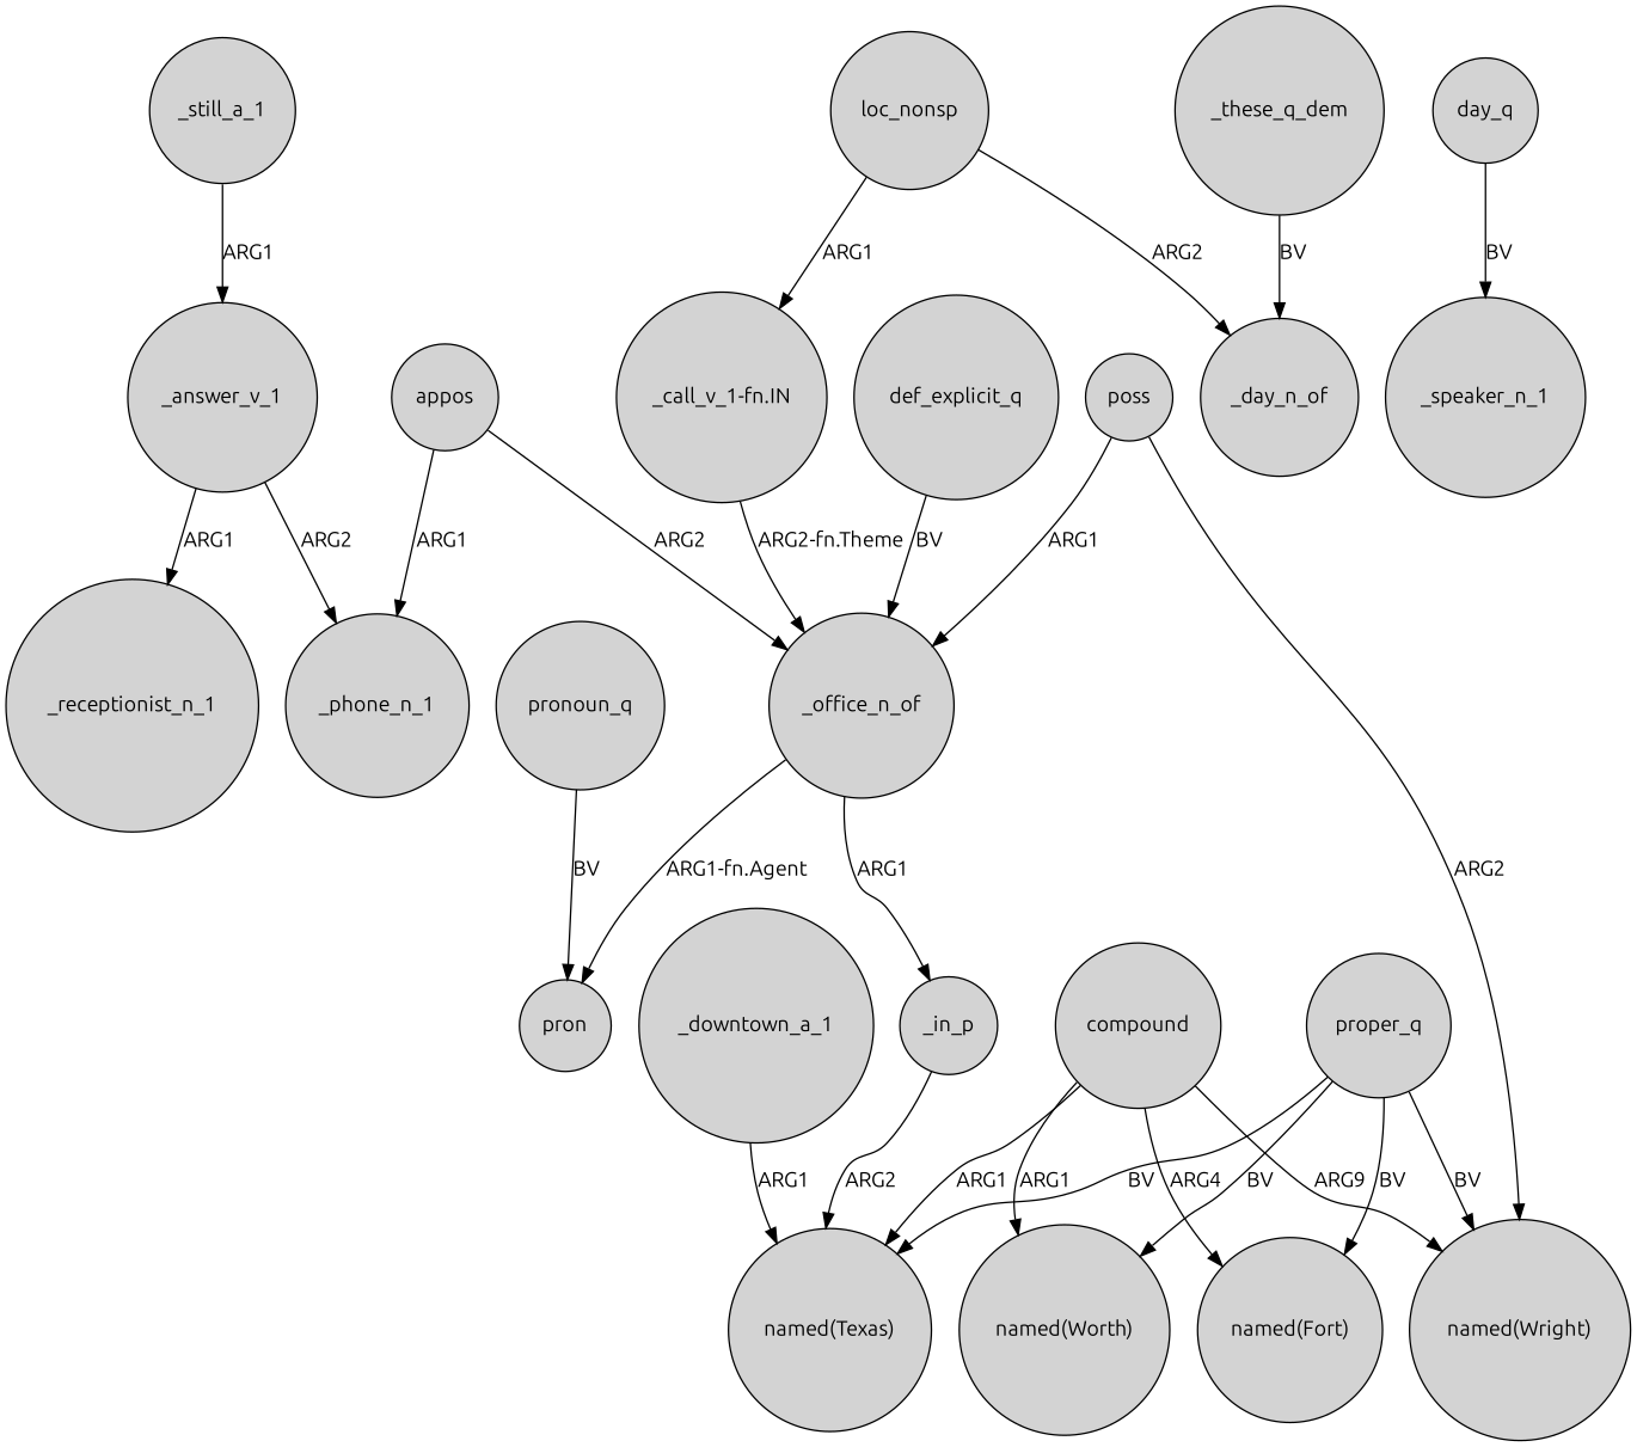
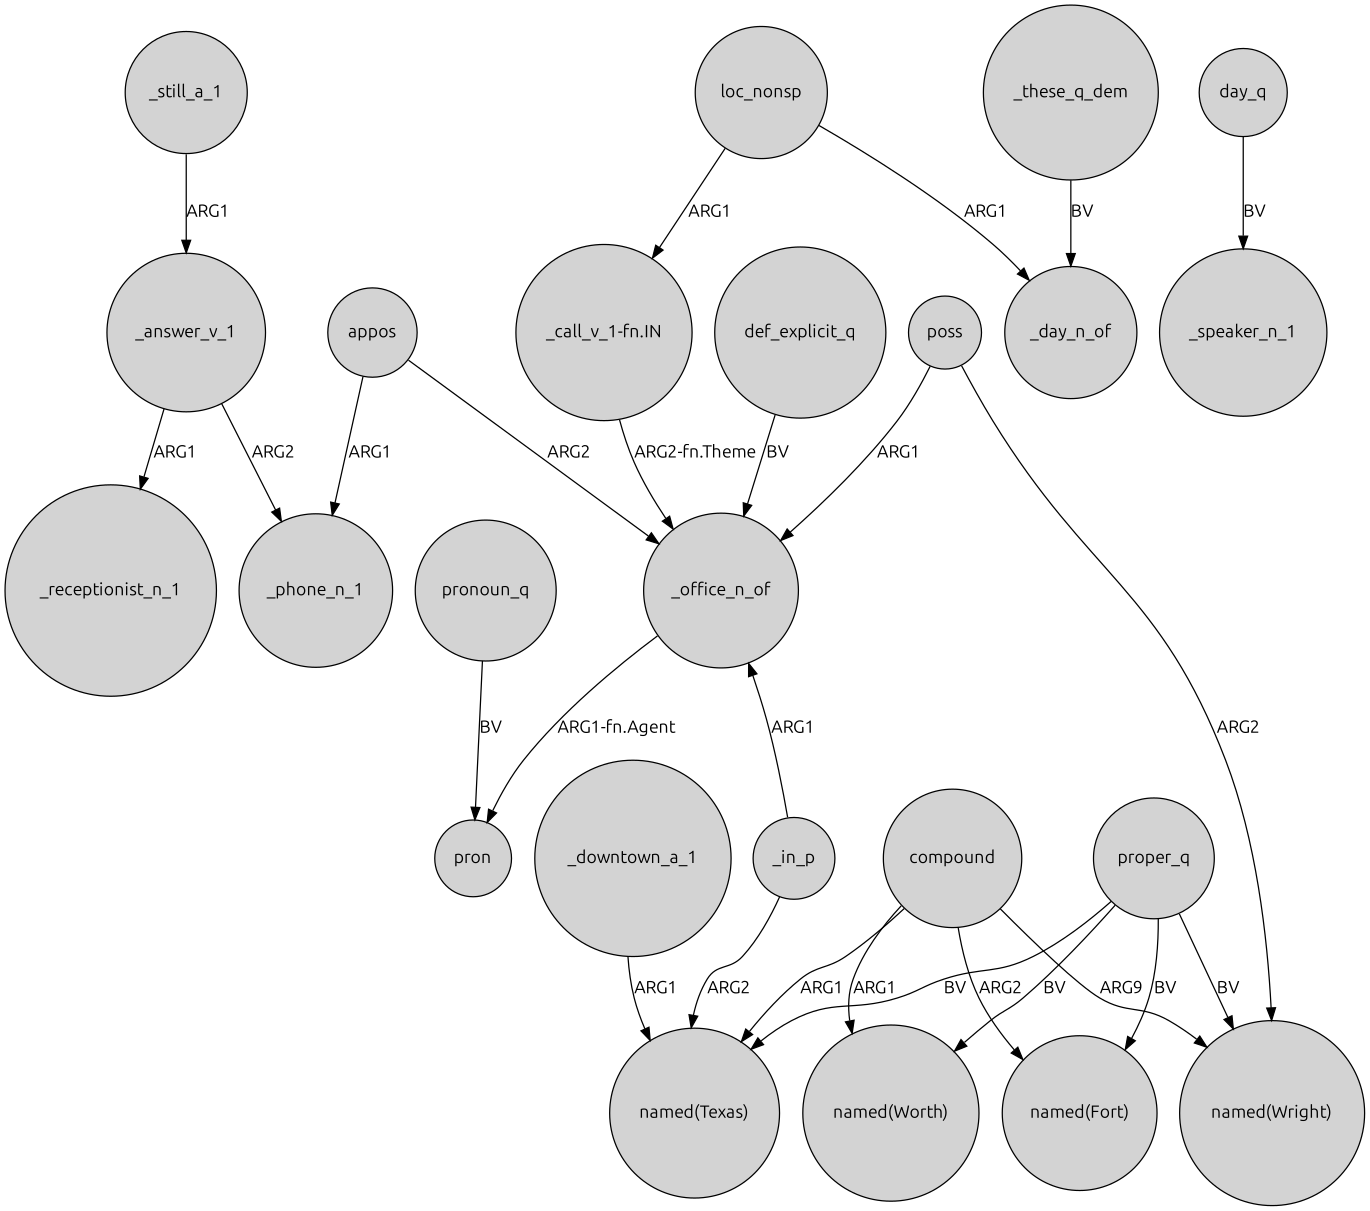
  digraph {
    fontname=Ubuntu
    node [fontname=Ubuntu shape=circle style=filled]
    edge [fontname=Ubuntu]
    appos
    _phone_n_1
    _office_n_of
    pron
    "_call_v_1-fn.IN"
    compound
    "named(Texas)"
    "named(Wright)"
    "named(Fort)"
    "named(Worth)"
    proper_q
    _downtown_a_1
    loc_nonsp
    _day_n_of
    def_explicit_q
    n16 [label=day_q]
    _speaker_n_1
    _in_p
    _answer_v_1
    _receptionist_n_1
    _these_q_dem
    _still_a_1
    pronoun_q
    poss
    appos -> _phone_n_1 [label=ARG1]
    appos -> _office_n_of [label=ARG2]
    _office_n_of -> pron [label="ARG1-fn.Agent"]
    "_call_v_1-fn.IN" -> _office_n_of [label="ARG2-fn.Theme"]
    compound -> "named(Texas)" [label=ARG1]
    compound -> "named(Wright)" [label=ARG9]
-   compound -> "named(Fort)" [label=ARG4]
+   compound -> "named(Fort)" [label=ARG2]
    compound -> "named(Worth)" [label=ARG1]
    proper_q -> "named(Texas)" [label=BV]
    proper_q -> "named(Wright)" [label=BV]
    proper_q -> "named(Fort)" [label=BV]
    proper_q -> "named(Worth)" [label=BV]
    _downtown_a_1 -> "named(Texas)" [label=ARG1]
    loc_nonsp -> "_call_v_1-fn.IN" [label=ARG1]
-   loc_nonsp -> _day_n_of [label=ARG2]
+   loc_nonsp -> _day_n_of [label=ARG1]
    def_explicit_q -> _office_n_of [label=BV]
    n16 -> _speaker_n_1 [label=BV]
-   _office_n_of -> _in_p [label=ARG1]
+   _in_p -> _office_n_of [label=ARG1]
    _in_p -> "named(Texas)" [label=ARG2]
    _answer_v_1 -> _phone_n_1 [label=ARG2]
    _answer_v_1 -> _receptionist_n_1 [label=ARG1]
    _these_q_dem -> _day_n_of [label=BV]
    _still_a_1 -> _answer_v_1 [label=ARG1]
    pronoun_q -> pron [label=BV]
    poss -> _office_n_of [label=ARG1]
    poss -> "named(Wright)" [label=ARG2]
  }
